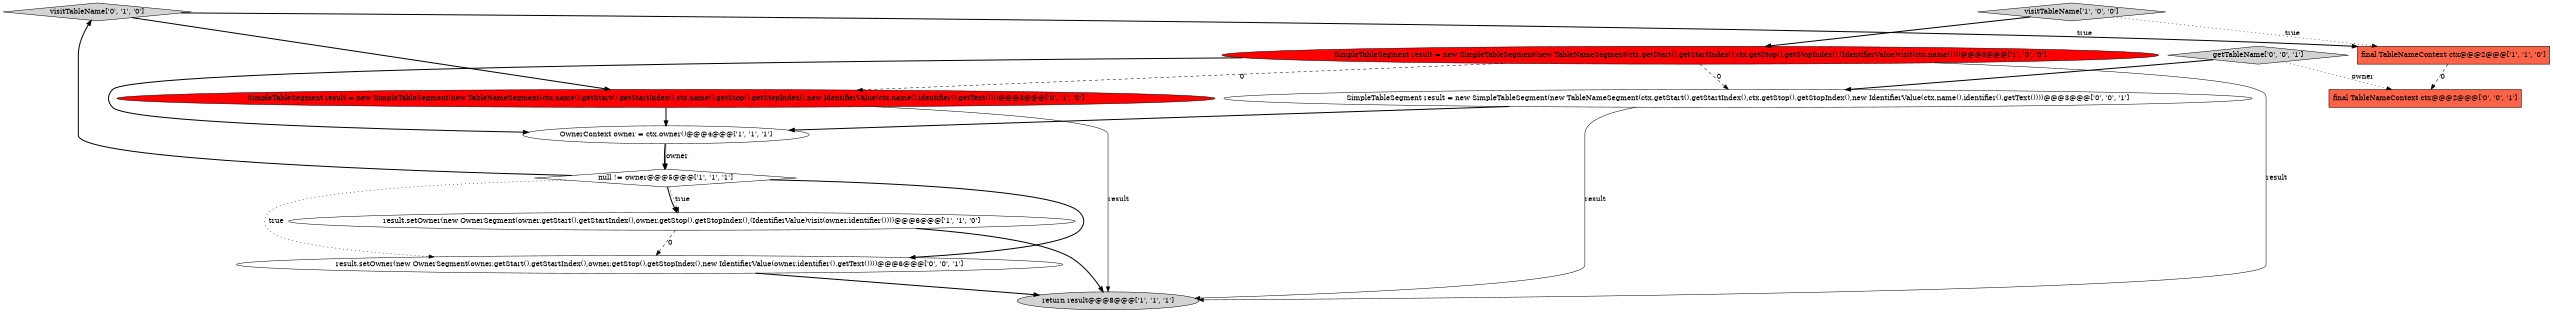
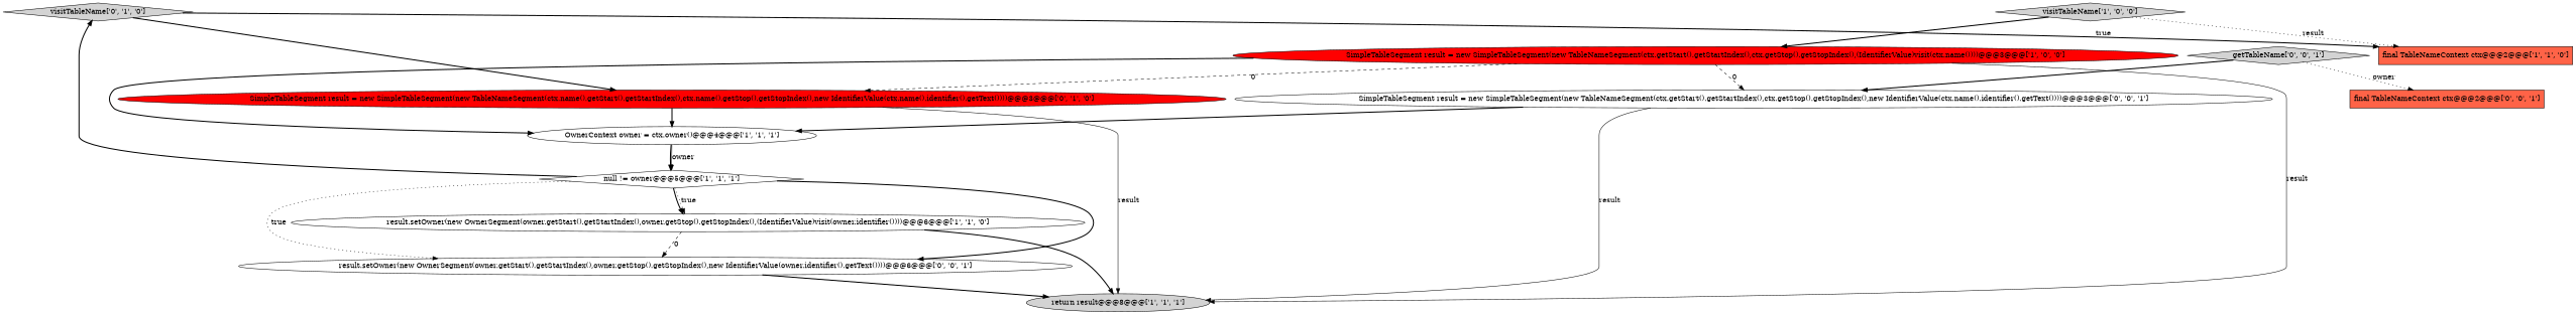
  digraph {
    node [fillcolor=white shape=ellipse style=filled]
    edge [style=bold]
    n1 [fillcolor=lightgray label="visitTableName['0', '1', '0']" shape=diamond]
    n2 [fillcolor=red label="SimpleTableSegment result = new SimpleTableSegment(new TableNameSegment(ctx.name().getStart().getStartIndex(),ctx.name().getStop().getStopIndex(),new IdentifierValue(ctx.name().identifier().getText())))@@@3@@@['0', '1', '0']"]
    n3 [fillcolor=tomato label="final TableNameContext ctx@@@2@@@['1', '1', '0']" shape=box]
    n4 [fillcolor=lightgray label="return result@@@8@@@['1', '1', '1']"]
    n5 [label="OwnerContext owner = ctx.owner()@@@4@@@['1', '1', '1']"]
    n6 [fillcolor=tomato label="final TableNameContext ctx@@@2@@@['0', '0', '1']" shape=box]
    n7 [fillcolor=red label="SimpleTableSegment result = new SimpleTableSegment(new TableNameSegment(ctx.getStart().getStartIndex(),ctx.getStop().getStopIndex(),(IdentifierValue)visit(ctx.name())))@@@3@@@['1', '0', '0']"]
    n8 [label="SimpleTableSegment result = new SimpleTableSegment(new TableNameSegment(ctx.getStart().getStartIndex(),ctx.getStop().getStopIndex(),new IdentifierValue(ctx.name().identifier().getText())))@@@3@@@['0', '0', '1']"]
    n9 [label="null != owner@@@5@@@['1', '1', '1']" shape=diamond]
    n10 [fillcolor=lightgray label="visitTableName['1', '0', '0']" shape=diamond]
    n11 [fillcolor=lightgray label="getTableName['0', '0', '1']" shape=diamond]
    n12 [label="result.setOwner(new OwnerSegment(owner.getStart().getStartIndex(),owner.getStop().getStopIndex(),(IdentifierValue)visit(owner.identifier())))@@@6@@@['1', '1', '0']"]
    n13 [label="result.setOwner(new OwnerSegment(owner.getStart().getStartIndex(),owner.getStop().getStopIndex(),new IdentifierValue(owner.identifier().getText())))@@@6@@@['0', '0', '1']"]
    n1 -> n2
    n1 -> n3 [label=true]
    n2 -> n4 [label=result style=solid]
    n2 -> n5
-   n3 -> n6 [label=0 style=dashed]
    n5 -> n9 [label=owner style=solid]
    n5 -> n9
    n7 -> n2 [label=0 style=dashed]
    n7 -> n4 [label=result style=solid]
    n7 -> n5
    n7 -> n8 [label=0 style=dashed]
    n8 -> n4 [label=result style=solid]
    n8 -> n5
    n9 -> n1
    n9 -> n12
    n9 -> n12 [label=true style=dotted]
    n9 -> n13 [label=true style=dotted]
    n9 -> n13
-   n10 -> n3 [label=true style=dotted]
+   n10 -> n3 [label=result style=dotted]
    n10 -> n7
    n11 -> n6 [label=owner style=dotted]
    n11 -> n8
    n12 -> n4
    n12 -> n13 [label=0 style=dashed]
    n13 -> n4
  }
